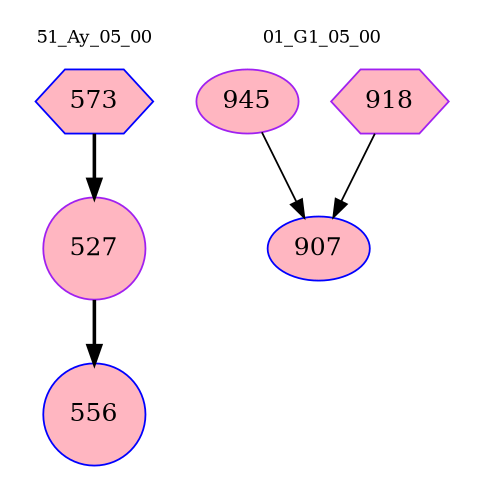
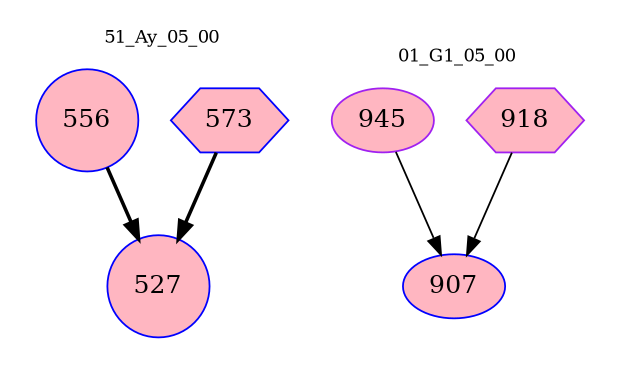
  digraph {
    node [color=blue fillcolor=lightpink shape=hexagon style=filled]
    edge [color=black style=bold]
    n1 [label=573]
-   n2 [color=purple label=527 shape=circle]
+   n2 [label=527 shape=circle]
    n3 [label=556 shape=circle]
    n4 [color=purple label=918]
    n5 [label=907 shape=ellipse]
    n6 [color=purple label=945 shape=ellipse]
    subgraph cluster_1 {
      color=white
      fontsize=10
      label="51_Ay_05_00"
      n1
      n2
      n3
    }
    subgraph cluster_2 {
      color=white
      fontsize=10
      label="01_G1_05_00"
      n4
      n5
      n6
    }
    n1 -> n2
-   n2 -> n3
+   n3 -> n2
    n4 -> n5 [style=solid]
    n6 -> n5 [style=solid]
  }
